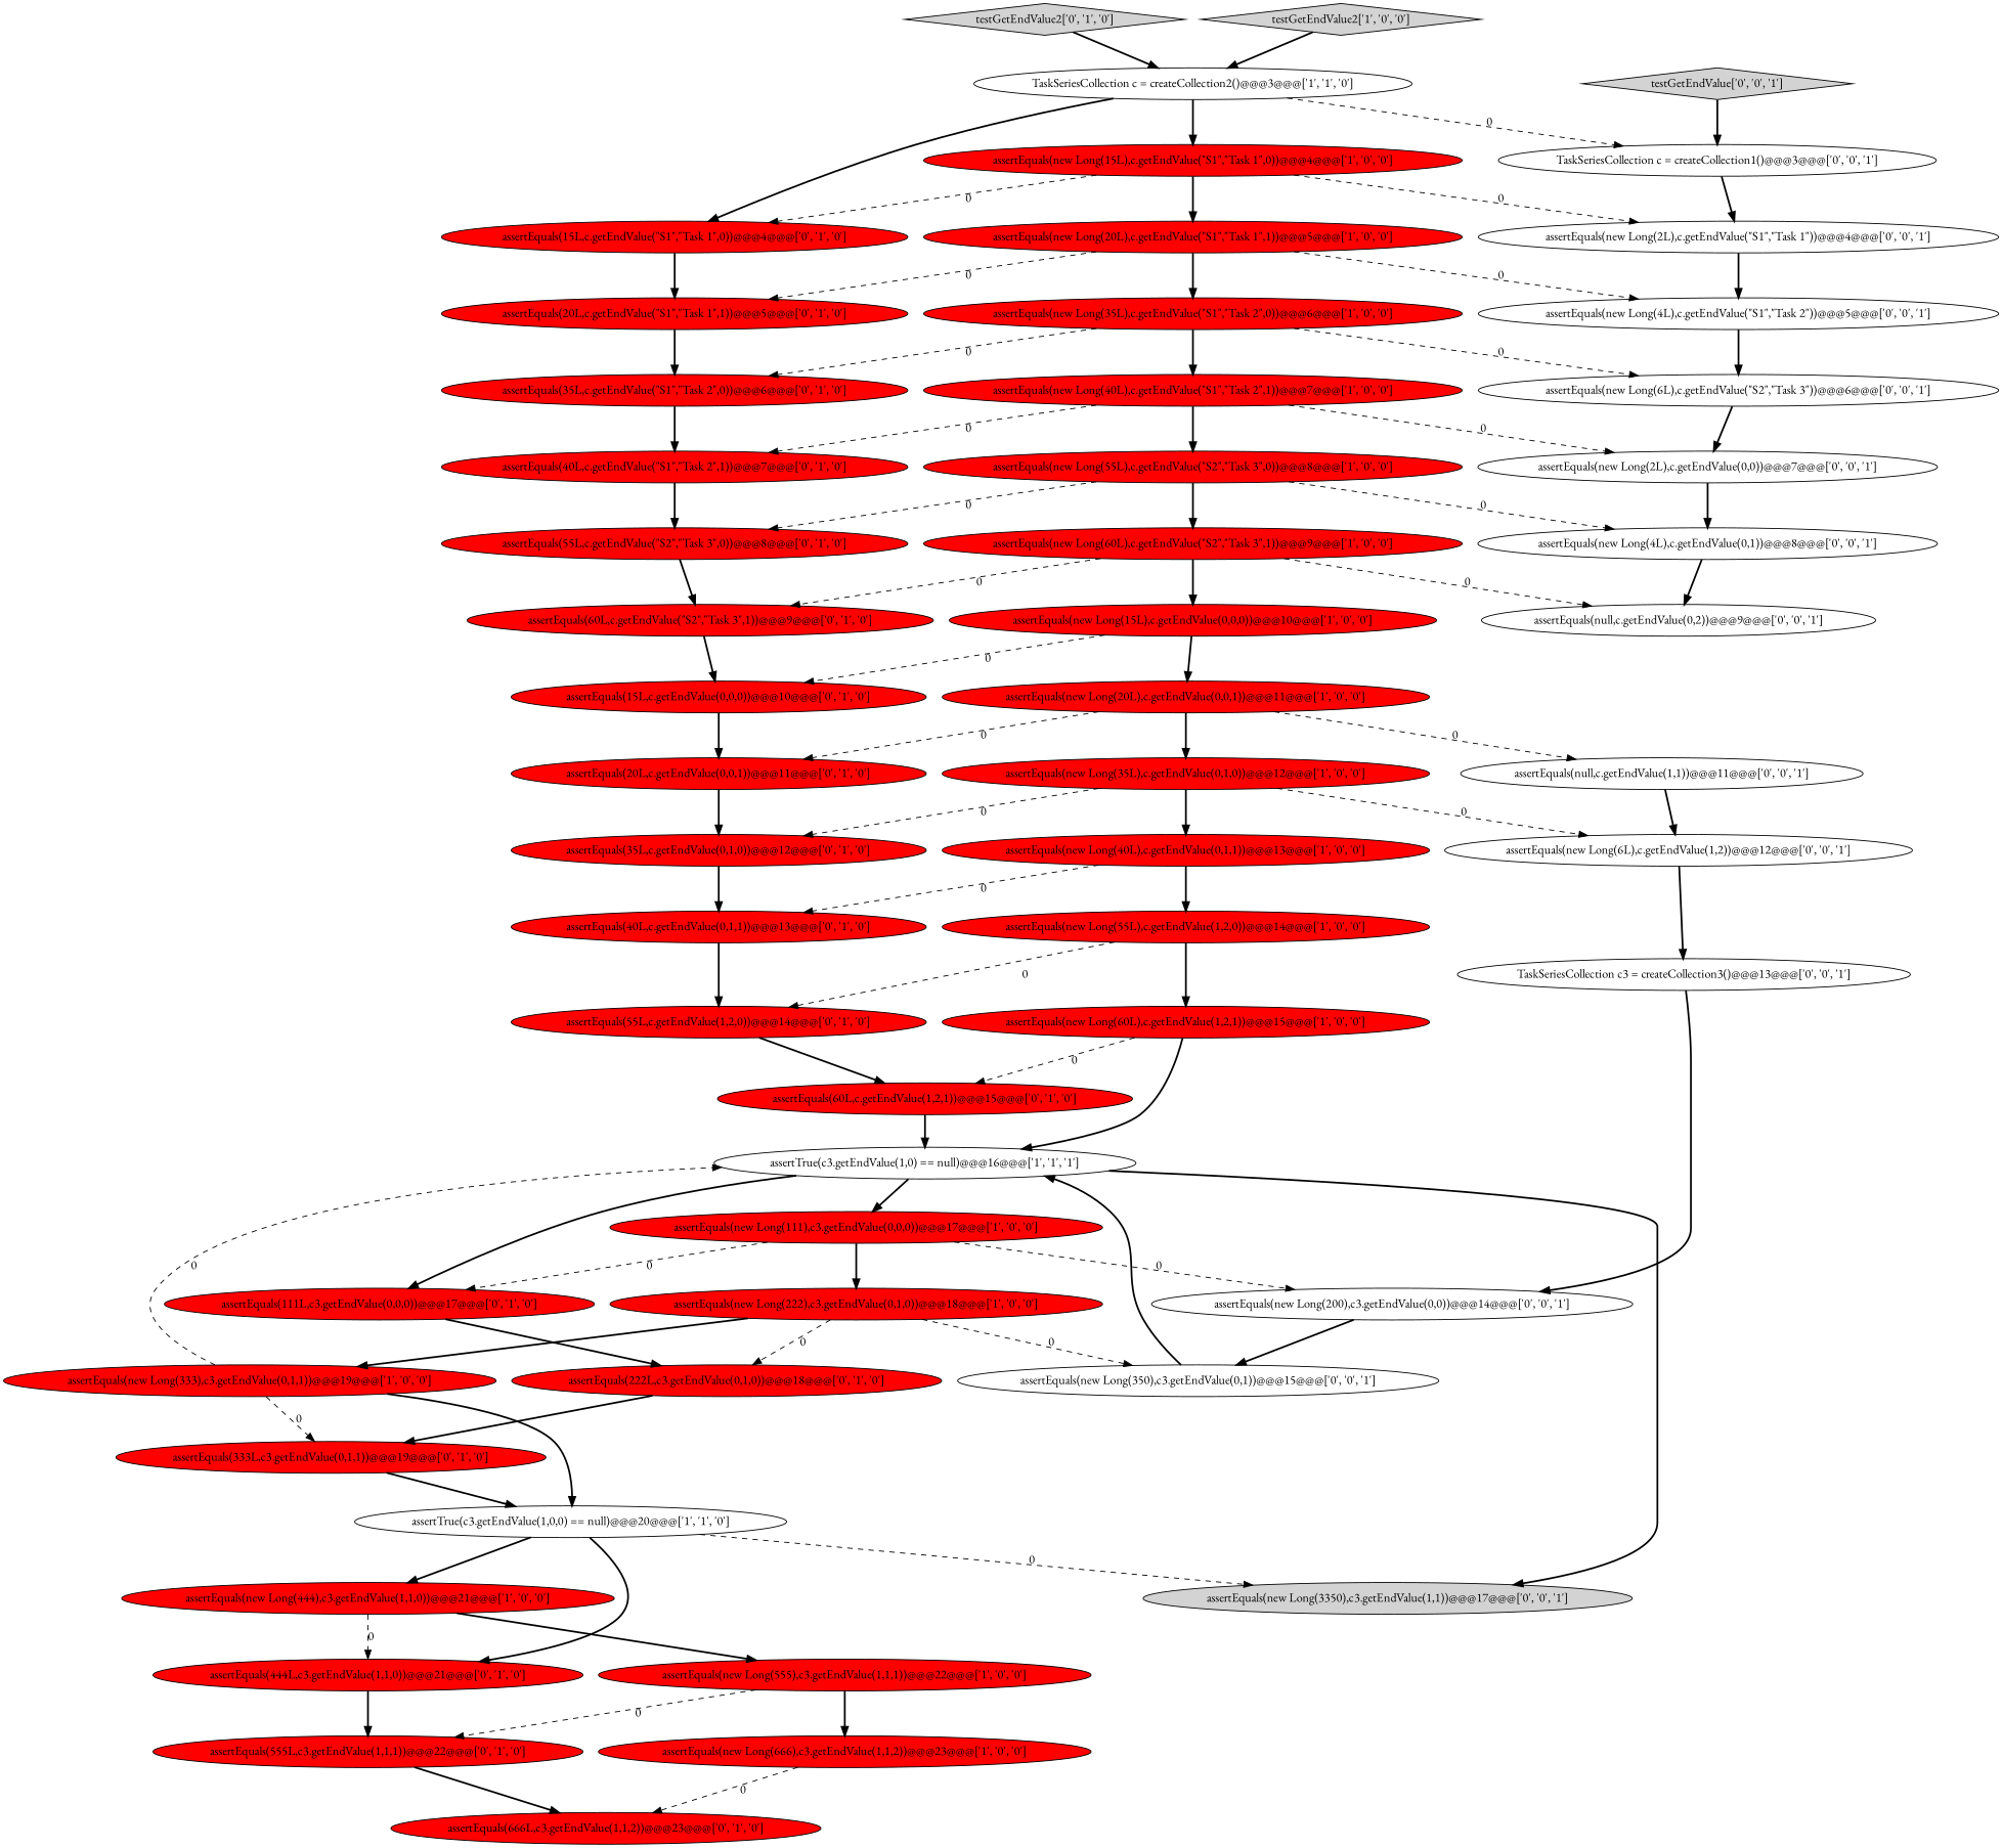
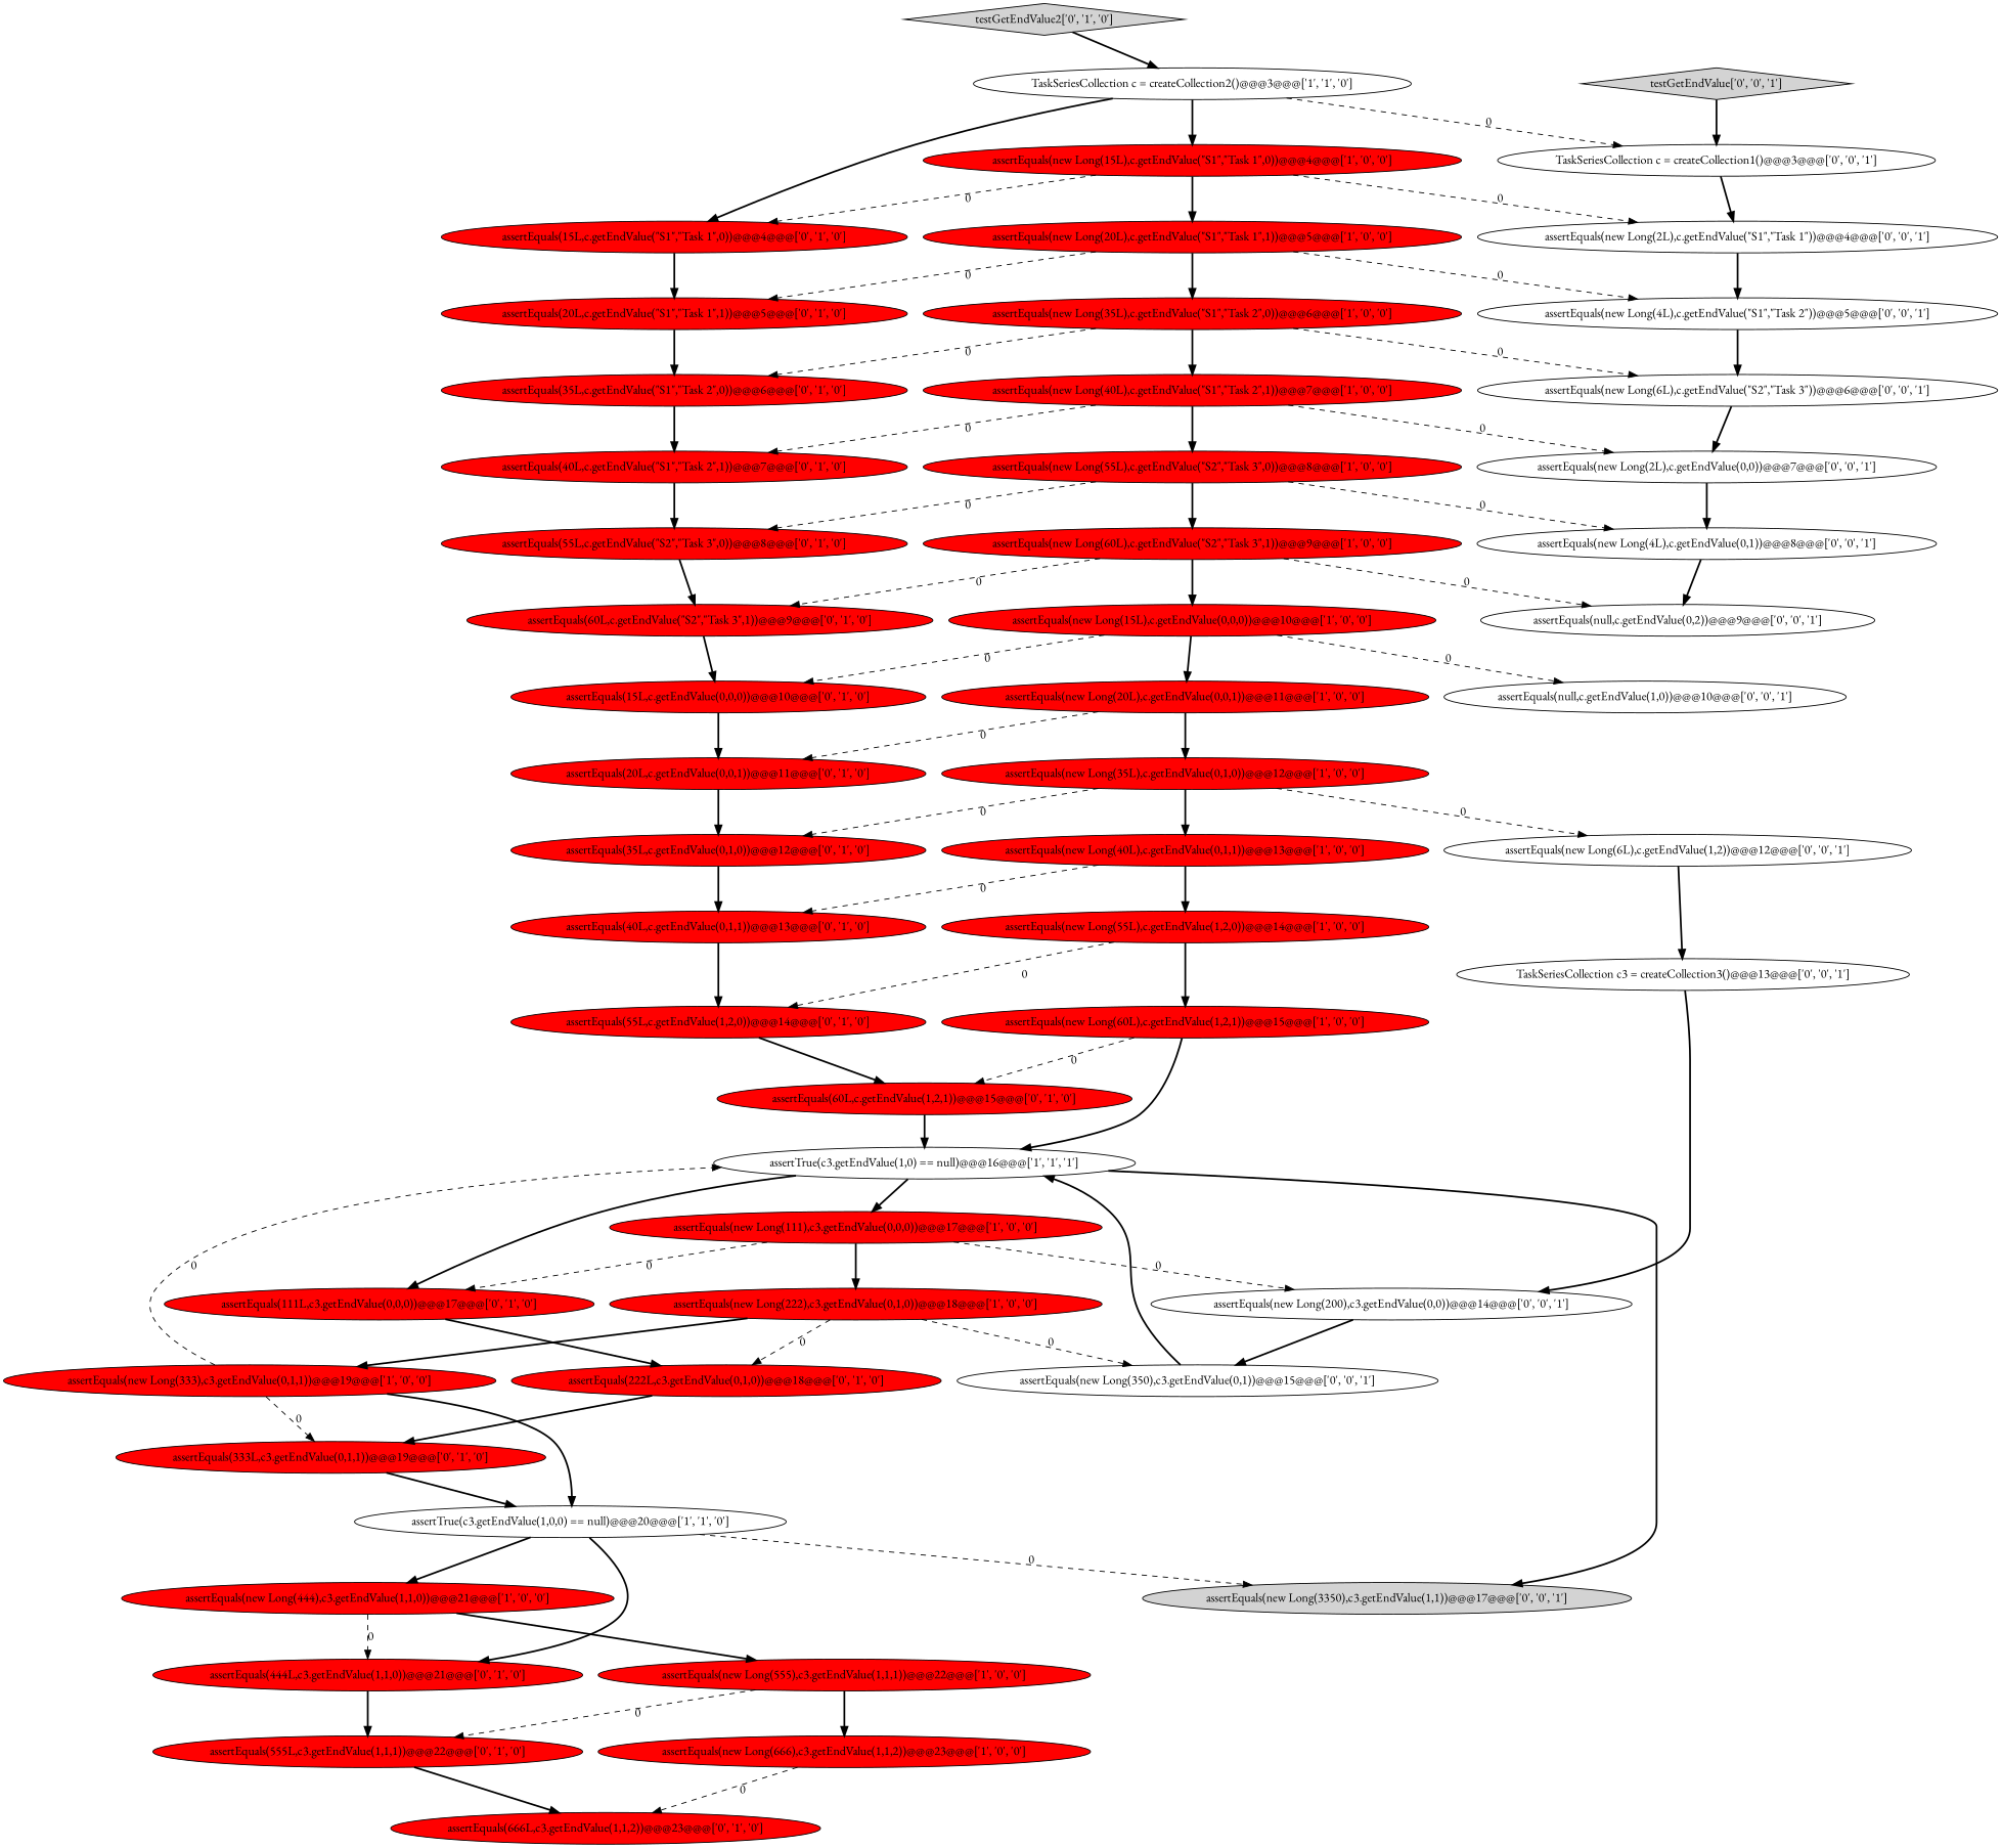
  digraph {
    fontname="EB Garamond"
    node [fillcolor=red fontname="EB Garamond" shape=ellipse style=filled]
    edge [fontname="EB Garamond" style=bold]
    n1 [label="assertEquals(new Long(15L),c.getEndValue(\"S1\",\"Task 1\",0))@@@4@@@['1', '0', '0']"]
    n2 [fillcolor=white label="assertEquals(new Long(2L),c.getEndValue(\"S1\",\"Task 1\"))@@@4@@@['0', '0', '1']"]
    n3 [label="assertEquals(15L,c.getEndValue(\"S1\",\"Task 1\",0))@@@4@@@['0', '1', '0']"]
    n4 [label="assertEquals(new Long(20L),c.getEndValue(\"S1\",\"Task 1\",1))@@@5@@@['1', '0', '0']"]
    n5 [fillcolor=white label="assertEquals(new Long(4L),c.getEndValue(\"S1\",\"Task 2\"))@@@5@@@['0', '0', '1']"]
    n6 [label="assertEquals(20L,c.getEndValue(\"S1\",\"Task 1\",1))@@@5@@@['0', '1', '0']"]
    n7 [label="assertEquals(new Long(35L),c.getEndValue(\"S1\",\"Task 2\",0))@@@6@@@['1', '0', '0']"]
    n8 [label="assertEquals(new Long(55L),c.getEndValue(1,2,0))@@@14@@@['1', '0', '0']"]
    n9 [label="assertEquals(55L,c.getEndValue(1,2,0))@@@14@@@['0', '1', '0']"]
    n10 [label="assertEquals(new Long(60L),c.getEndValue(1,2,1))@@@15@@@['1', '0', '0']"]
    n11 [label="assertEquals(60L,c.getEndValue(1,2,1))@@@15@@@['0', '1', '0']"]
    n12 [fillcolor=white label="assertTrue(c3.getEndValue(1,0) == null)@@@16@@@['1', '1', '1']"]
    n13 [fillcolor=lightgray label="testGetEndValue['0', '0', '1']" shape=diamond]
    n14 [fillcolor=white label="TaskSeriesCollection c = createCollection1()@@@3@@@['0', '0', '1']"]
    n15 [fillcolor=white label="assertEquals(new Long(6L),c.getEndValue(\"S2\",\"Task 3\"))@@@6@@@['0', '0', '1']"]
    n16 [fillcolor=white label="assertEquals(new Long(2L),c.getEndValue(0,0))@@@7@@@['0', '0', '1']"]
    n17 [fillcolor=white label="assertEquals(new Long(4L),c.getEndValue(0,1))@@@8@@@['0', '0', '1']"]
    n18 [label="assertEquals(60L,c.getEndValue(\"S2\",\"Task 3\",1))@@@9@@@['0', '1', '0']"]
    n19 [label="assertEquals(15L,c.getEndValue(0,0,0))@@@10@@@['0', '1', '0']"]
    n20 [label="assertEquals(20L,c.getEndValue(0,0,1))@@@11@@@['0', '1', '0']"]
    n21 [label="assertEquals(new Long(666),c3.getEndValue(1,1,2))@@@23@@@['1', '0', '0']"]
    n22 [label="assertEquals(666L,c3.getEndValue(1,1,2))@@@23@@@['0', '1', '0']"]
-   n23 [fillcolor=white label="assertEquals(null,c.getEndValue(1,1))@@@11@@@['0', '0', '1']"]
    n24 [fillcolor=white label="assertEquals(new Long(6L),c.getEndValue(1,2))@@@12@@@['0', '0', '1']"]
    n25 [fillcolor=white label="TaskSeriesCollection c3 = createCollection3()@@@13@@@['0', '0', '1']"]
+   n26 [fillcolor=white label="assertEquals(null,c.getEndValue(1,0))@@@10@@@['0', '0', '1']"]
    n27 [fillcolor=white label="assertEquals(null,c.getEndValue(0,2))@@@9@@@['0', '0', '1']"]
    n28 [label="assertEquals(222L,c3.getEndValue(0,1,0))@@@18@@@['0', '1', '0']"]
    n29 [label="assertEquals(333L,c3.getEndValue(0,1,1))@@@19@@@['0', '1', '0']"]
    n30 [fillcolor=white label="assertTrue(c3.getEndValue(1,0,0) == null)@@@20@@@['1', '1', '0']"]
    n31 [fillcolor=lightgray label="assertEquals(new Long(3350),c3.getEndValue(1,1))@@@17@@@['0', '0', '1']"]
    n32 [label="assertEquals(new Long(444),c3.getEndValue(1,1,0))@@@21@@@['1', '0', '0']"]
    n33 [label="assertEquals(444L,c3.getEndValue(1,1,0))@@@21@@@['0', '1', '0']"]
    n34 [fillcolor=white label="TaskSeriesCollection c = createCollection2()@@@3@@@['1', '1', '0']"]
    n35 [label="assertEquals(new Long(40L),c.getEndValue(\"S1\",\"Task 2\",1))@@@7@@@['1', '0', '0']"]
    n36 [label="assertEquals(new Long(55L),c.getEndValue(\"S2\",\"Task 3\",0))@@@8@@@['1', '0', '0']"]
    n37 [label="assertEquals(40L,c.getEndValue(\"S1\",\"Task 2\",1))@@@7@@@['0', '1', '0']"]
    n38 [label="assertEquals(new Long(60L),c.getEndValue(\"S2\",\"Task 3\",1))@@@9@@@['1', '0', '0']"]
    n39 [label="assertEquals(55L,c.getEndValue(\"S2\",\"Task 3\",0))@@@8@@@['0', '1', '0']"]
    n40 [fillcolor=white label="assertEquals(new Long(350),c3.getEndValue(0,1))@@@15@@@['0', '0', '1']"]
    n41 [label="assertEquals(111L,c3.getEndValue(0,0,0))@@@17@@@['0', '1', '0']"]
    n42 [label="assertEquals(new Long(111),c3.getEndValue(0,0,0))@@@17@@@['1', '0', '0']"]
    n43 [label="assertEquals(35L,c.getEndValue(\"S1\",\"Task 2\",0))@@@6@@@['0', '1', '0']"]
    n44 [label="assertEquals(new Long(555),c3.getEndValue(1,1,1))@@@22@@@['1', '0', '0']"]
    n45 [label="assertEquals(555L,c3.getEndValue(1,1,1))@@@22@@@['0', '1', '0']"]
    n46 [label="assertEquals(new Long(40L),c.getEndValue(0,1,1))@@@13@@@['1', '0', '0']"]
    n47 [label="assertEquals(40L,c.getEndValue(0,1,1))@@@13@@@['0', '1', '0']"]
    n48 [fillcolor=white label="assertEquals(new Long(200),c3.getEndValue(0,0))@@@14@@@['0', '0', '1']"]
    n49 [label="assertEquals(new Long(333),c3.getEndValue(0,1,1))@@@19@@@['1', '0', '0']"]
    n50 [fillcolor=lightgray label="testGetEndValue2['0', '1', '0']" shape=diamond]
    n51 [label="assertEquals(new Long(35L),c.getEndValue(0,1,0))@@@12@@@['1', '0', '0']"]
    n52 [label="assertEquals(35L,c.getEndValue(0,1,0))@@@12@@@['0', '1', '0']"]
    n53 [label="assertEquals(new Long(15L),c.getEndValue(0,0,0))@@@10@@@['1', '0', '0']"]
    n54 [label="assertEquals(new Long(20L),c.getEndValue(0,0,1))@@@11@@@['1', '0', '0']"]
-   n55 [fillcolor=lightgray label="testGetEndValue2['1', '0', '0']" shape=diamond]
    n56 [label="assertEquals(new Long(222),c3.getEndValue(0,1,0))@@@18@@@['1', '0', '0']"]
    n1 -> n2 [label=0 style=dashed]
    n1 -> n3 [label=0 style=dashed]
    n1 -> n4
    n2 -> n5
    n3 -> n6
    n4 -> n5 [label=0 style=dashed]
    n4 -> n6 [label=0 style=dashed]
    n4 -> n7
    n5 -> n15
    n6 -> n43
    n7 -> n15 [label=0 style=dashed]
    n7 -> n35
    n7 -> n43 [label=0 style=dashed]
    n8 -> n9 [label=0 style=dashed]
    n8 -> n10
    n9 -> n11
    n10 -> n11 [label=0 style=dashed]
    n10 -> n12
    n11 -> n12
    n12 -> n31
    n12 -> n41
    n12 -> n42
    n13 -> n14
    n14 -> n2
    n15 -> n16
    n16 -> n17
    n17 -> n27
    n18 -> n19
    n19 -> n20
    n20 -> n52
    n21 -> n22 [label=0 style=dashed]
-   n23 -> n24
    n24 -> n25
    n25 -> n48
    n28 -> n29
    n29 -> n30
    n30 -> n31 [label=0 style=dashed]
    n30 -> n32
    n30 -> n33
    n32 -> n33 [label=0 style=dashed]
    n32 -> n44
    n33 -> n45
    n34 -> n1
    n34 -> n3
    n34 -> n14 [label=0 style=dashed]
    n35 -> n16 [label=0 style=dashed]
    n35 -> n36
    n35 -> n37 [label=0 style=dashed]
    n36 -> n17 [label=0 style=dashed]
    n36 -> n38
    n36 -> n39 [label=0 style=dashed]
    n37 -> n39
    n38 -> n18 [label=0 style=dashed]
    n38 -> n27 [label=0 style=dashed]
    n38 -> n53
    n39 -> n18
    n40 -> n12
    n41 -> n28
    n42 -> n41 [label=0 style=dashed]
    n42 -> n48 [label=0 style=dashed]
    n42 -> n56
    n43 -> n37
    n44 -> n21
    n44 -> n45 [label=0 style=dashed]
    n45 -> n22
    n46 -> n8
    n46 -> n47 [label=0 style=dashed]
    n47 -> n9
    n48 -> n40
    n49 -> n12 [label=0 style=dashed]
    n49 -> n29 [label=0 style=dashed]
    n49 -> n30
    n50 -> n34
    n51 -> n24 [label=0 style=dashed]
    n51 -> n46
    n51 -> n52 [label=0 style=dashed]
    n52 -> n47
    n53 -> n19 [label=0 style=dashed]
+   n53 -> n26 [label=0 style=dashed]
    n53 -> n54
    n54 -> n20 [label=0 style=dashed]
-   n54 -> n23 [label=0 style=dashed]
    n54 -> n51
-   n55 -> n34
    n56 -> n28 [label=0 style=dashed]
    n56 -> n40 [label=0 style=dashed]
    n56 -> n49
  }
